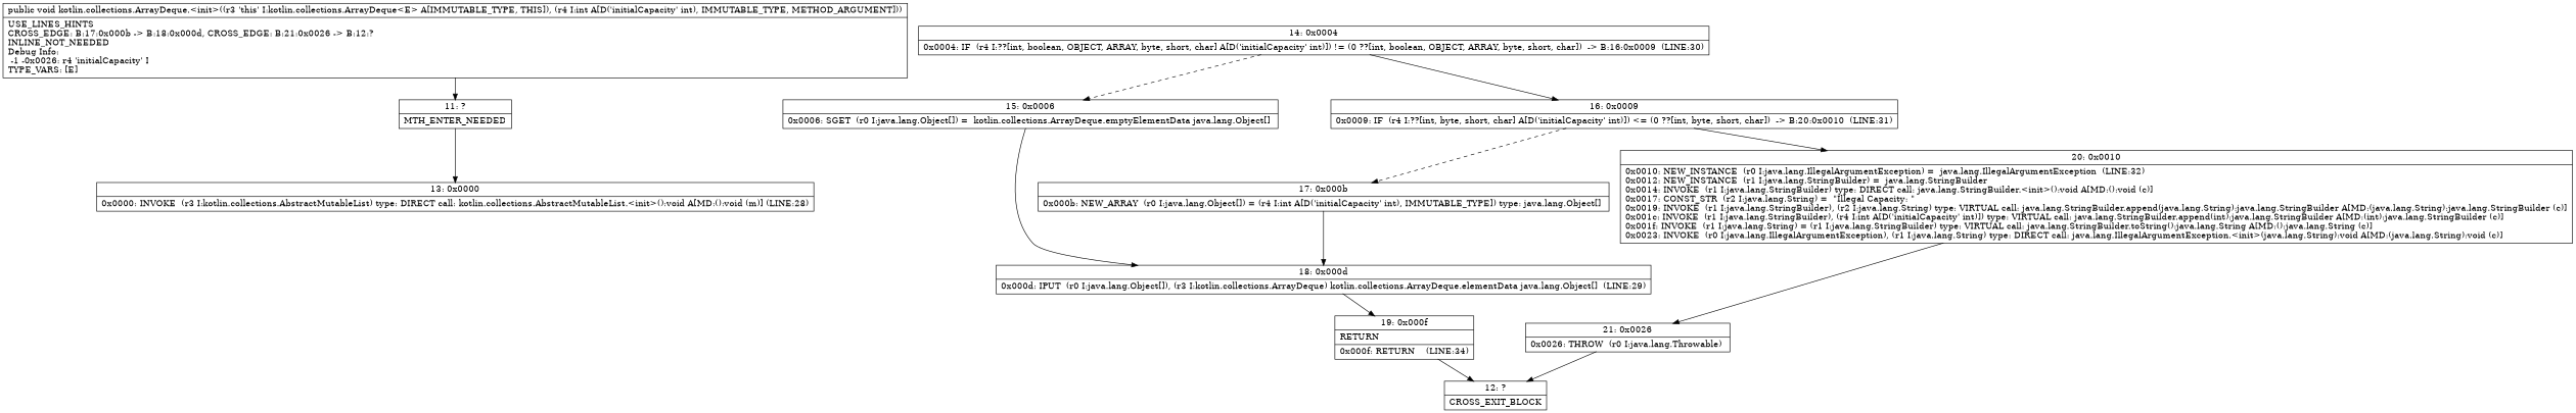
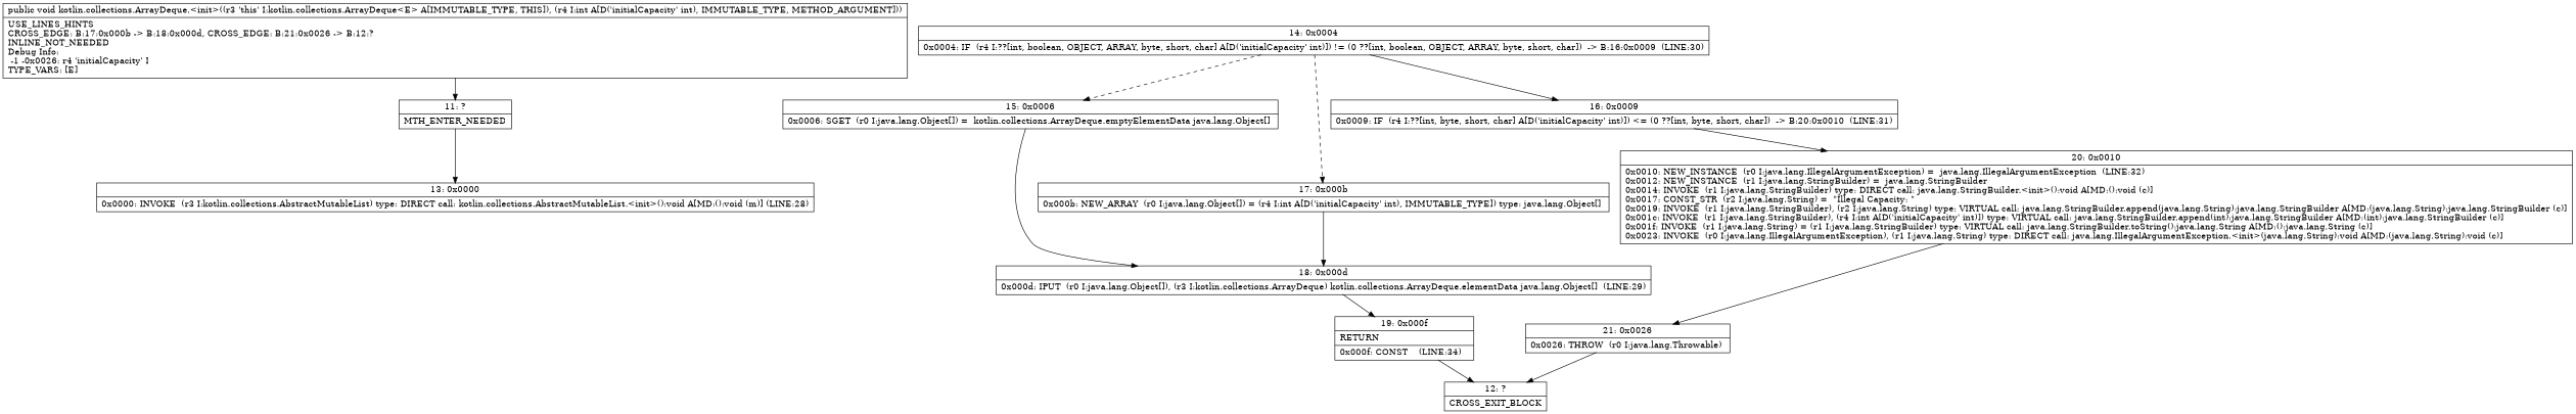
  digraph {
    node [shape=record]
    n1 [label="{11\:\ ?|MTH_ENTER_NEEDED\l}"]
    n2 [label="{13\:\ 0x0000|0x0000: INVOKE  (r3 I:kotlin.collections.AbstractMutableList) type: DIRECT call: kotlin.collections.AbstractMutableList.\<init\>():void A[MD:():void (m)] (LINE:28)\l}"]
    n3 [label="{14\:\ 0x0004|0x0004: IF  (r4 I:??[int, boolean, OBJECT, ARRAY, byte, short, char] A[D('initialCapacity' int)]) != (0 ??[int, boolean, OBJECT, ARRAY, byte, short, char])  \-\> B:16:0x0009  (LINE:30)\l}"]
    n4 [label="{15\:\ 0x0006|0x0006: SGET  (r0 I:java.lang.Object[]) =  kotlin.collections.ArrayDeque.emptyElementData java.lang.Object[] \l}"]
    n5 [label="{16\:\ 0x0009|0x0009: IF  (r4 I:??[int, byte, short, char] A[D('initialCapacity' int)]) \<= (0 ??[int, byte, short, char])  \-\> B:20:0x0010  (LINE:31)\l}"]
    n6 [label="{18\:\ 0x000d|0x000d: IPUT  (r0 I:java.lang.Object[]), (r3 I:kotlin.collections.ArrayDeque) kotlin.collections.ArrayDeque.elementData java.lang.Object[]  (LINE:29)\l}"]
    n7 [label="{17\:\ 0x000b|0x000b: NEW_ARRAY  (r0 I:java.lang.Object[]) = (r4 I:int A[D('initialCapacity' int), IMMUTABLE_TYPE]) type: java.lang.Object[] \l}"]
    n8 [label="{20\:\ 0x0010|0x0010: NEW_INSTANCE  (r0 I:java.lang.IllegalArgumentException) =  java.lang.IllegalArgumentException  (LINE:32)\l0x0012: NEW_INSTANCE  (r1 I:java.lang.StringBuilder) =  java.lang.StringBuilder \l0x0014: INVOKE  (r1 I:java.lang.StringBuilder) type: DIRECT call: java.lang.StringBuilder.\<init\>():void A[MD:():void (c)]\l0x0017: CONST_STR  (r2 I:java.lang.String) =  \"Illegal Capacity: \" \l0x0019: INVOKE  (r1 I:java.lang.StringBuilder), (r2 I:java.lang.String) type: VIRTUAL call: java.lang.StringBuilder.append(java.lang.String):java.lang.StringBuilder A[MD:(java.lang.String):java.lang.StringBuilder (c)]\l0x001c: INVOKE  (r1 I:java.lang.StringBuilder), (r4 I:int A[D('initialCapacity' int)]) type: VIRTUAL call: java.lang.StringBuilder.append(int):java.lang.StringBuilder A[MD:(int):java.lang.StringBuilder (c)]\l0x001f: INVOKE  (r1 I:java.lang.String) = (r1 I:java.lang.StringBuilder) type: VIRTUAL call: java.lang.StringBuilder.toString():java.lang.String A[MD:():java.lang.String (c)]\l0x0023: INVOKE  (r0 I:java.lang.IllegalArgumentException), (r1 I:java.lang.String) type: DIRECT call: java.lang.IllegalArgumentException.\<init\>(java.lang.String):void A[MD:(java.lang.String):void (c)]\l}"]
-   n9 [label="{19\:\ 0x000f|RETURN\l|0x000f: RETURN    (LINE:34)\l}"]
+   n9 [label="{19\:\ 0x000f|RETURN\l|0x000f: CONST    (LINE:34)\l}"]
    n10 [label="{12\:\ ?|CROSS_EXIT_BLOCK\l}"]
    n11 [label="{21\:\ 0x0026|0x0026: THROW  (r0 I:java.lang.Throwable) \l}"]
    n12 [label="{public void kotlin.collections.ArrayDeque.\<init\>((r3 'this' I:kotlin.collections.ArrayDeque\<E\> A[IMMUTABLE_TYPE, THIS]), (r4 I:int A[D('initialCapacity' int), IMMUTABLE_TYPE, METHOD_ARGUMENT]))  | USE_LINES_HINTS\lCROSS_EDGE: B:17:0x000b \-\> B:18:0x000d, CROSS_EDGE: B:21:0x0026 \-\> B:12:?\lINLINE_NOT_NEEDED\lDebug Info:\l  \-1 \-0x0026: r4 'initialCapacity' I\lTYPE_VARS: [E]\l}"]
    n1 -> n2
    n3 -> n4 [style=dashed]
    n3 -> n5
    n4 -> n6
-   n5 -> n7 [style=dashed]
+   n3 -> n7 [style=dashed]
    n5 -> n8
    n6 -> n9
    n7 -> n6
    n8 -> n11
    n9 -> n10
    n11 -> n10
    n12 -> n1
  }
